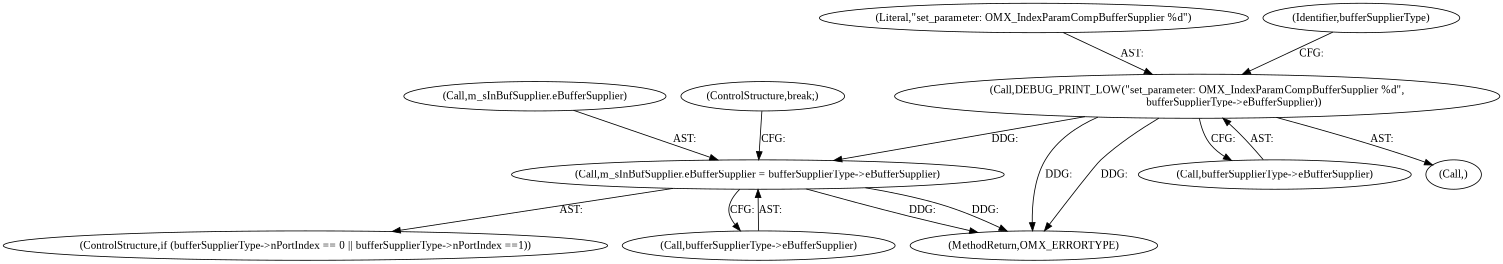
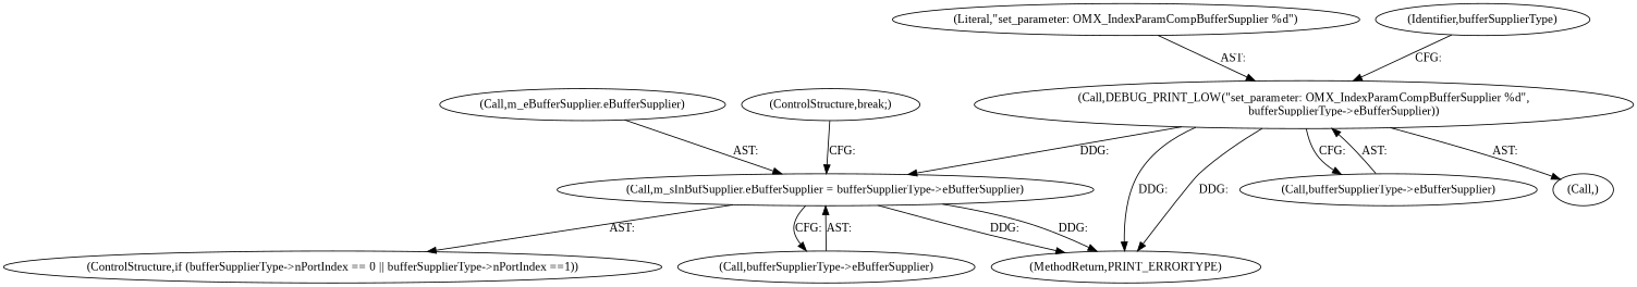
  digraph {
    fontname="Liberation Serif"
    node [fontname="Liberation Serif"]
    edge [fontname="Liberation Serif"]
    n1 [label="(Call,DEBUG_PRINT_LOW(\"set_parameter: OMX_IndexParamCompBufferSupplier %d\",\n                        bufferSupplierType->eBufferSupplier))"]
    n2 [label="(Call,m_sInBufSupplier.eBufferSupplier = bufferSupplierType->eBufferSupplier)"]
    n3 [label="(Call,)"]
-   n4 [label="(MethodReturn,OMX_ERRORTYPE)"]
+   n4 [label="(MethodReturn,PRINT_ERRORTYPE)"]
    n5 [label="(Call,bufferSupplierType->eBufferSupplier)"]
    n6 [label="(ControlStructure,if (bufferSupplierType->nPortIndex == 0 || bufferSupplierType->nPortIndex ==1))"]
    n7 [label="(Call,bufferSupplierType->eBufferSupplier)"]
    n8 [label="(Literal,\"set_parameter: OMX_IndexParamCompBufferSupplier %d\")"]
-   n9 [label="(Call,m_sInBufSupplier.eBufferSupplier)"]
+   n9 [label="(Call,m_eBufferSupplier.eBufferSupplier)"]
    n10 [label="(Identifier,bufferSupplierType)"]
    n11 [label="(ControlStructure,break;)"]
    n1 -> n2 [label="DDG: "]
    n1 -> n3 [label="AST: "]
    n1 -> n4 [label="DDG: "]
    n1 -> n4 [label="DDG: "]
    n1 -> n5 [label="CFG: "]
    n2 -> n4 [label="DDG: "]
    n2 -> n4 [label="DDG: "]
    n2 -> n6 [label="AST: "]
    n2 -> n7 [label="CFG: "]
    n5 -> n1 [label="AST: "]
    n7 -> n2 [label="AST: "]
    n8 -> n1 [label="AST: "]
    n9 -> n2 [label="AST: "]
    n10 -> n1 [label="CFG: "]
    n11 -> n2 [label="CFG: "]
  }
